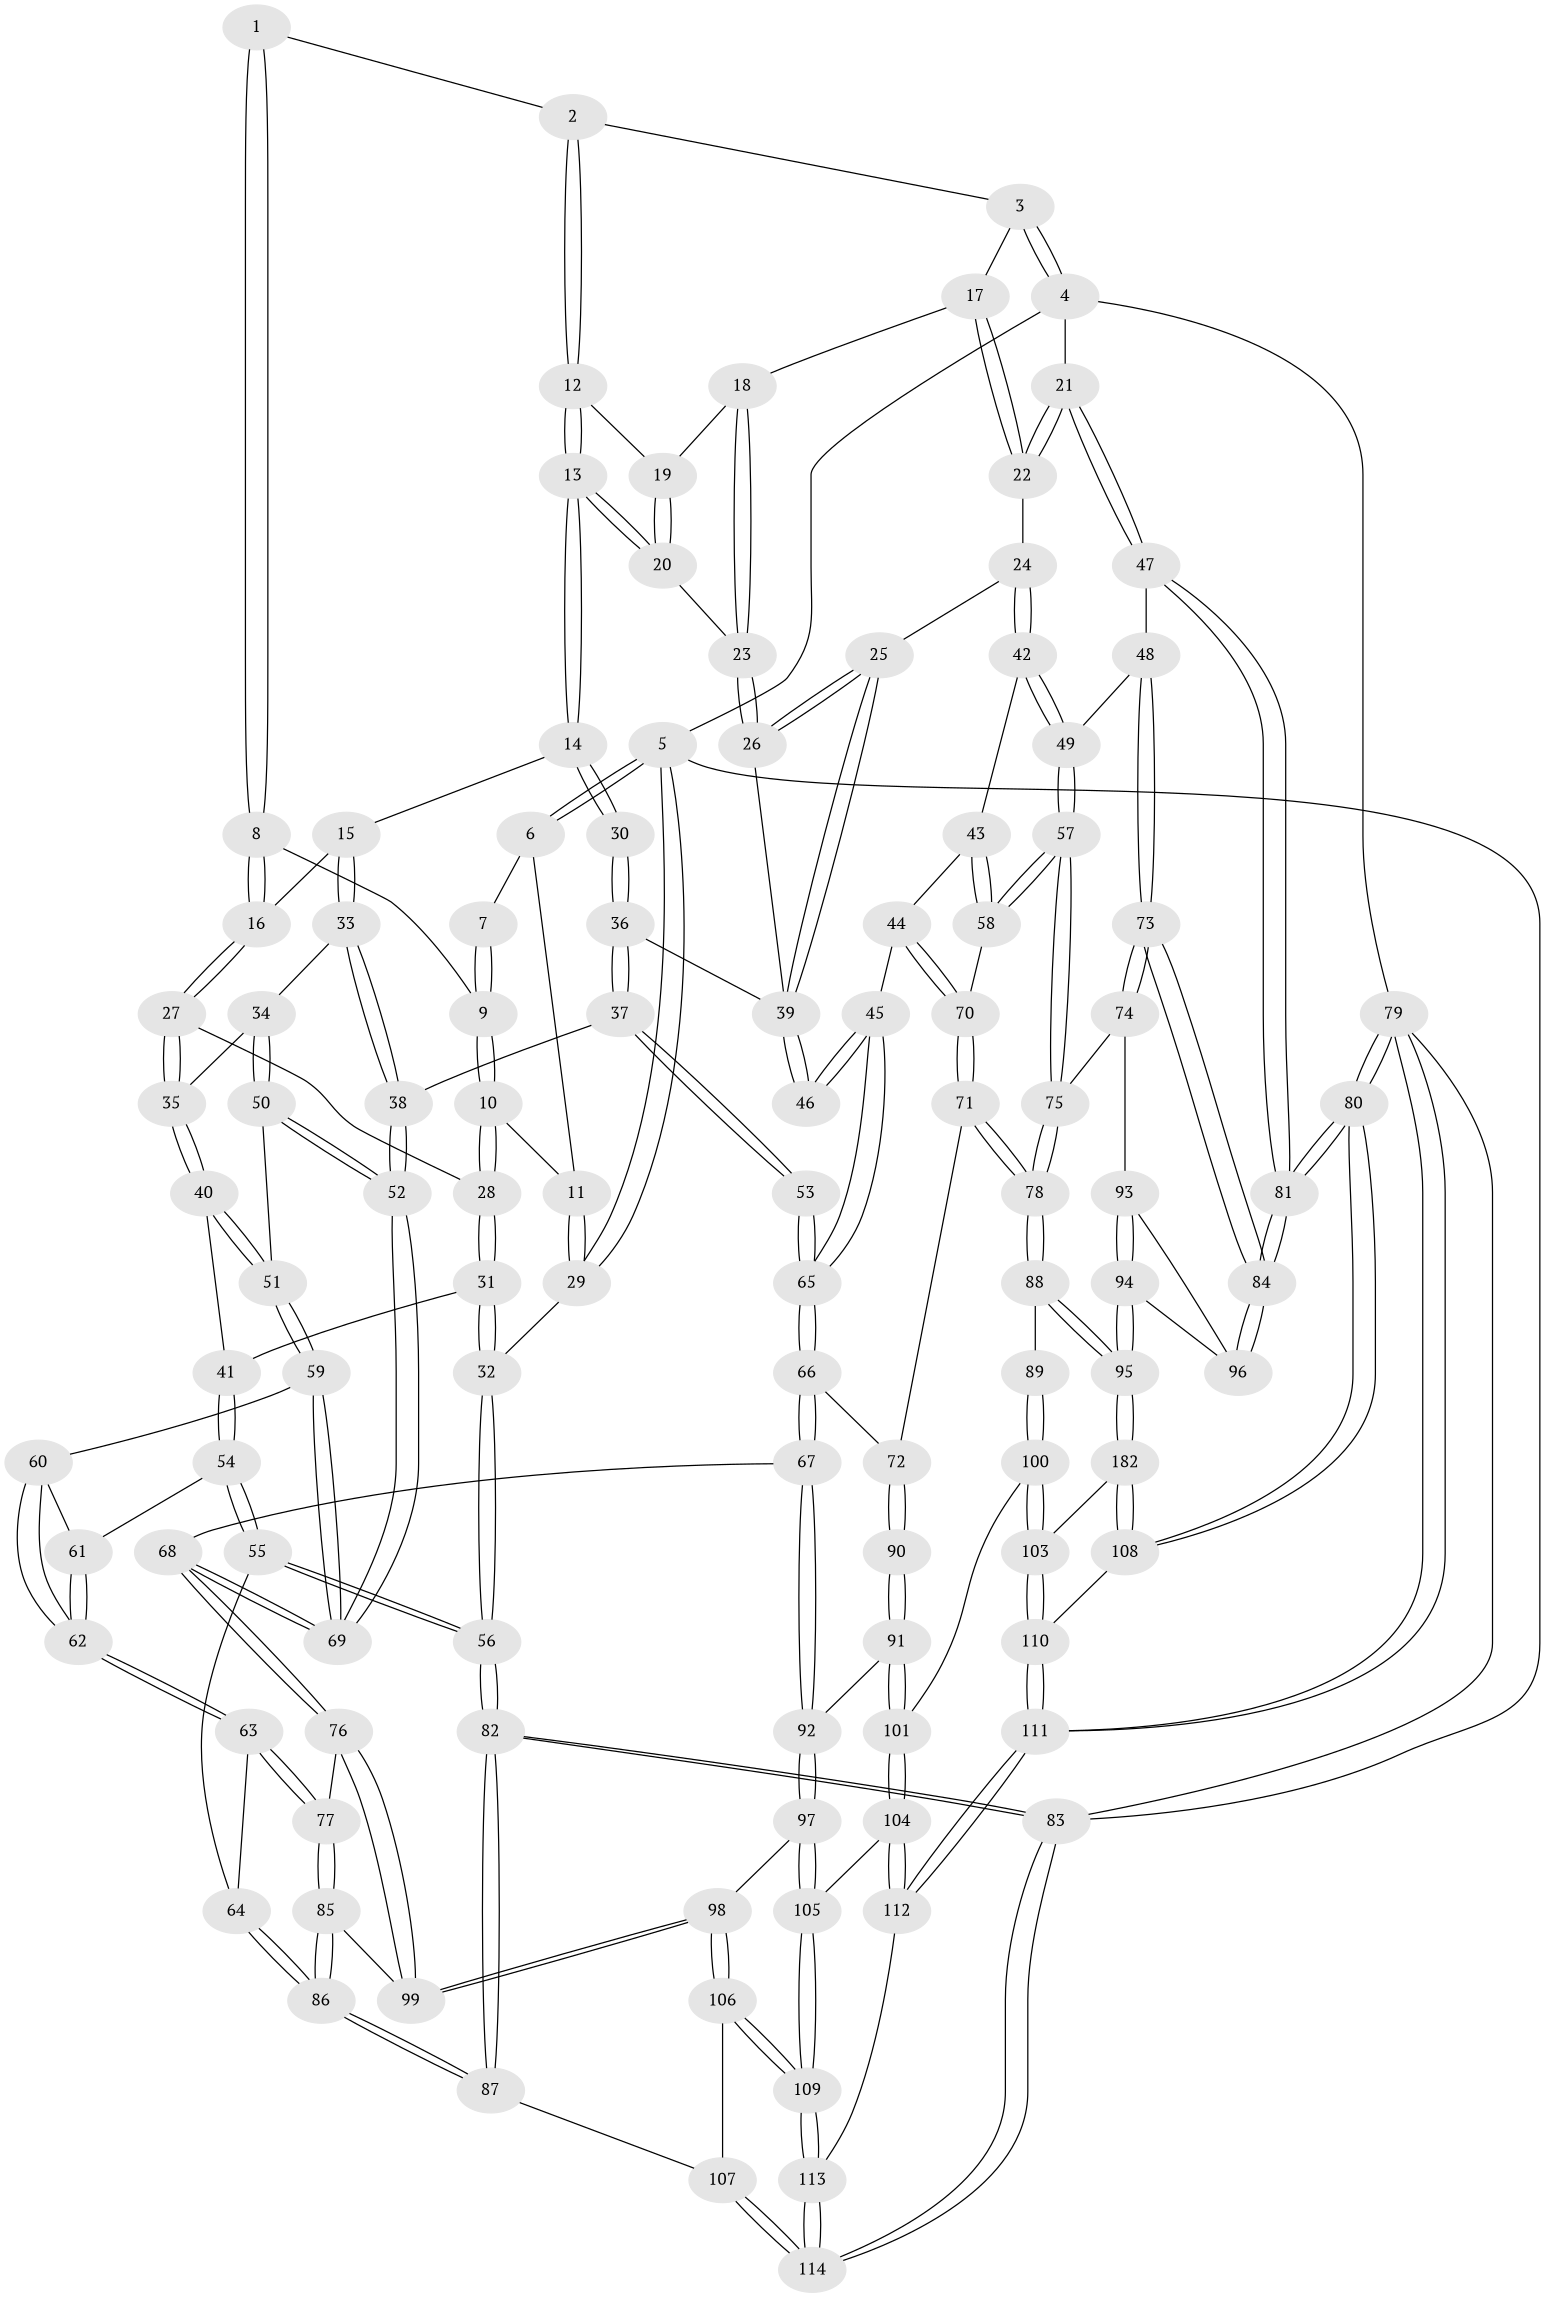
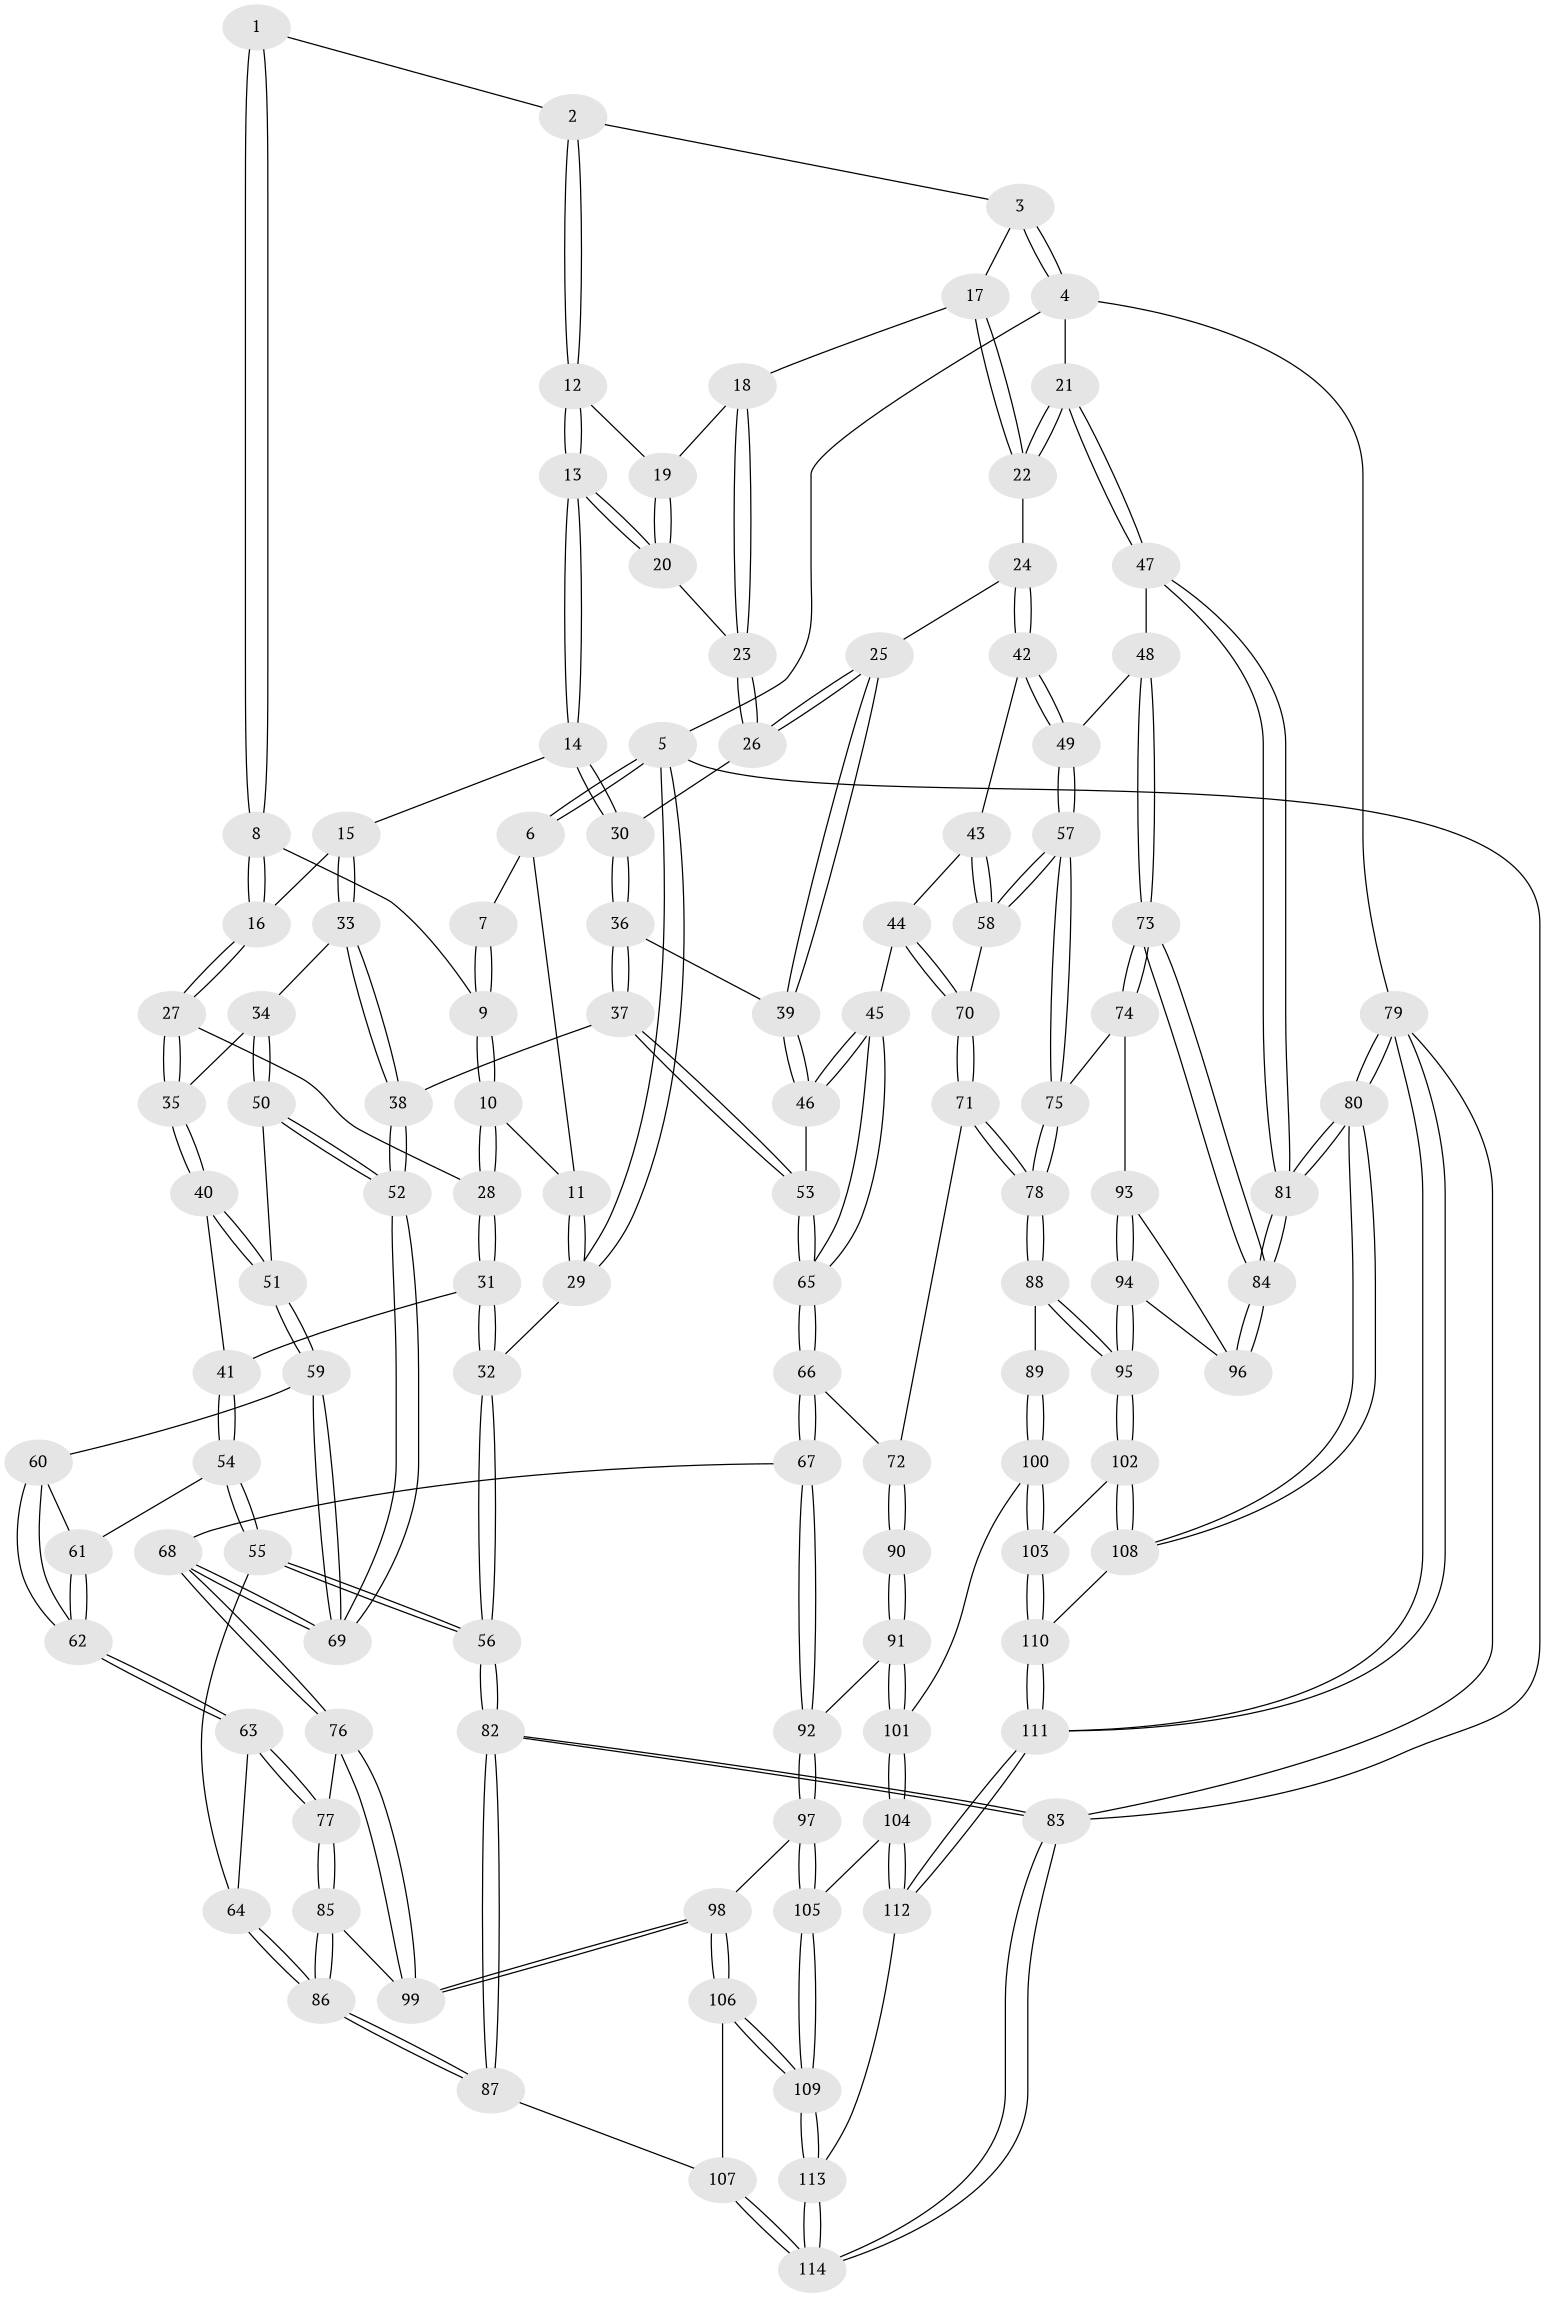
  graph {
    fontname="PT Serif"
    node [color=gray90 fontname="PT Serif" style=filled]
    edge [fontname="PT Serif"]
    1
    2
    8
    3
    12
    9
    16
    4
    17
    13
    19
    5
    21
    79
    18
    22
    6
    29
    83
    47
    80
    111
    7
    11
    32
    114
    10
    27
    28
    31
    14
    20
    15
    30
    23
    33
    36
    34
    38
    35
    24
    26
    48
    81
    25
    42
    39
    43
    49
    46
    40
    41
    56
    37
    54
    82
    50
    52
    51
    53
    65
    69
    59
    55
    61
    44
    58
    57
    45
    70
    71
    66
    73
    84
    74
    75
    60
    64
    62
    86
    87
    78
    63
    77
    85
    67
    72
    68
    92
    90
    76
    97
    99
    88
    91
    93
    96
    94
    89
    95
    108
    112
    110
    107
    100
-   102 [label=182]
+   102
    101
    103
    104
    98
    105
    106
    109
    113
    1 -- 2
    1 -- 8
    1 -- 8
    2 -- 3
    2 -- 12
    2 -- 12
    8 -- 9
    8 -- 16
    8 -- 16
    3 -- 4
    3 -- 4
    3 -- 17
    12 -- 13
    12 -- 13
    12 -- 19
    9 -- 10
    9 -- 10
    16 -- 27
    16 -- 27
    4 -- 5
    4 -- 21
    4 -- 79
    17 -- 18
    17 -- 22
    17 -- 22
    13 -- 14
    13 -- 14
    13 -- 20
    13 -- 20
    19 -- 20
    19 -- 20
    5 -- 6
    5 -- 6
    5 -- 29
    5 -- 29
    5 -- 83
    21 -- 22
    21 -- 22
    21 -- 47
    21 -- 47
    79 -- 83
    79 -- 80
    79 -- 80
    79 -- 111
    79 -- 111
    18 -- 19
    18 -- 23
    18 -- 23
    22 -- 24
    6 -- 7
    6 -- 11
    29 -- 32
    83 -- 114
    83 -- 114
    47 -- 48
    47 -- 81
    47 -- 81
    80 -- 81
    80 -- 81
    80 -- 108
    80 -- 108
    111 -- 112
    111 -- 112
    7 -- 9
    7 -- 9
    11 -- 29
    11 -- 29
    32 -- 56
    32 -- 56
    10 -- 11
    10 -- 28
    10 -- 28
    27 -- 28
    27 -- 35
    27 -- 35
    28 -- 31
    28 -- 31
    31 -- 32
    31 -- 32
    31 -- 41
    14 -- 15
    14 -- 30
    14 -- 30
    20 -- 23
    15 -- 16
    15 -- 33
    15 -- 33
    30 -- 36
    30 -- 36
    23 -- 26
    23 -- 26
    33 -- 34
    33 -- 38
    33 -- 38
    36 -- 39
    36 -- 37
    36 -- 37
    34 -- 35
    34 -- 50
    34 -- 50
    38 -- 52
    38 -- 52
    35 -- 40
    35 -- 40
    24 -- 25
    24 -- 42
    24 -- 42
-   26 -- 39
+   26 -- 30
    48 -- 49
    48 -- 73
    48 -- 73
    81 -- 84
    81 -- 84
    25 -- 26
    25 -- 26
    25 -- 39
    25 -- 39
    42 -- 43
    42 -- 49
    42 -- 49
    39 -- 46
    39 -- 46
    43 -- 44
    43 -- 58
    43 -- 58
    49 -- 57
    49 -- 57
+   46 -- 53
    40 -- 41
    40 -- 51
    40 -- 51
    41 -- 54
    41 -- 54
    56 -- 82
    56 -- 82
    37 -- 38
    37 -- 53
    37 -- 53
    54 -- 55
    54 -- 55
    54 -- 61
    82 -- 83
    82 -- 83
    82 -- 87
    82 -- 87
    50 -- 52
    50 -- 52
    50 -- 51
    52 -- 69
    52 -- 69
    51 -- 59
    51 -- 59
    53 -- 65
    53 -- 65
    65 -- 66
    65 -- 66
    59 -- 69
    59 -- 69
    59 -- 60
    55 -- 56
    55 -- 56
    55 -- 64
    61 -- 62
    61 -- 62
    44 -- 45
    44 -- 70
    44 -- 70
    58 -- 70
    57 -- 58
    57 -- 58
    57 -- 75
    57 -- 75
    45 -- 46
    45 -- 46
    45 -- 65
    45 -- 65
    70 -- 71
    70 -- 71
    71 -- 78
    71 -- 78
    71 -- 72
    66 -- 67
    66 -- 67
    66 -- 72
    73 -- 84
    73 -- 84
    73 -- 74
    73 -- 74
    84 -- 96
    84 -- 96
    74 -- 75
    74 -- 93
    75 -- 78
    75 -- 78
    60 -- 61
    60 -- 62
    60 -- 62
    64 -- 86
    64 -- 86
    62 -- 63
    62 -- 63
    86 -- 87
    86 -- 87
    87 -- 107
    78 -- 88
    78 -- 88
    63 -- 64
    63 -- 77
    63 -- 77
    77 -- 85
    77 -- 85
    85 -- 86
    85 -- 86
    85 -- 99
    67 -- 68
    67 -- 92
    67 -- 92
    72 -- 90
    72 -- 90
    68 -- 69
    68 -- 69
    68 -- 76
    68 -- 76
    92 -- 97
    92 -- 97
    90 -- 91
    90 -- 91
    76 -- 77
    76 -- 99
    76 -- 99
    97 -- 98
    97 -- 105
    97 -- 105
    88 -- 89
    88 -- 95
    88 -- 95
    91 -- 92
    91 -- 101
    91 -- 101
    93 -- 96
    93 -- 94
    93 -- 94
    94 -- 96
    94 -- 95
    94 -- 95
    89 -- 100
    89 -- 100
    95 -- 102
    95 -- 102
    108 -- 110
    112 -- 113
    110 -- 111
    110 -- 111
    107 -- 114
    107 -- 114
    100 -- 101
    100 -- 103
    100 -- 103
    102 -- 108
    102 -- 108
    102 -- 103
    101 -- 104
    101 -- 104
    103 -- 110
    103 -- 110
    104 -- 112
    104 -- 112
    104 -- 105
    98 -- 99
    98 -- 99
    98 -- 106
    98 -- 106
    105 -- 109
    105 -- 109
    106 -- 107
    106 -- 109
    106 -- 109
    109 -- 113
    109 -- 113
    113 -- 114
    113 -- 114
  }
